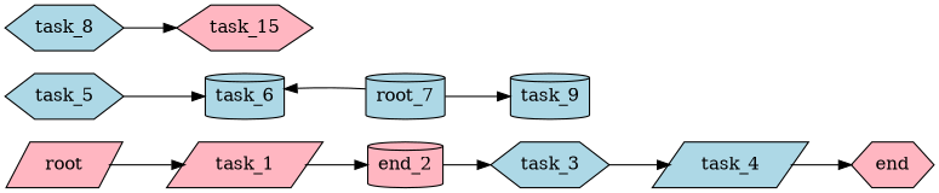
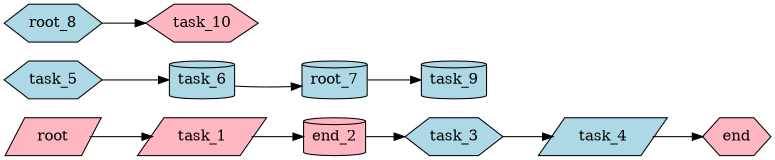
  digraph {
    rankdir=LR
    node [fillcolor=lightblue shape=hexagon style=filled]
    root [fillcolor=lightpink shape=parallelogram]
    task_1 [fillcolor=lightpink shape=parallelogram]
    n3 [fillcolor=lightpink label=end_2 shape=cylinder]
    task_3
    task_4 [shape=parallelogram]
    end [fillcolor=lightpink]
    task_6 [shape=cylinder]
    task_5
    n9 [label=root_7 shape=cylinder]
    task_9 [shape=cylinder]
-   task_10 [fillcolor=lightpink label=task_15]
-   task_8
+   task_10 [fillcolor=lightpink]
+   task_8 [label=root_8]
    root -> task_1
    task_1 -> n3
    n3 -> task_3
    task_3 -> task_4
    task_4 -> end
-   n9 -> task_6
+   task_6 -> n9
    task_5 -> task_6
    n9 -> task_9
    task_8 -> task_10
  }
